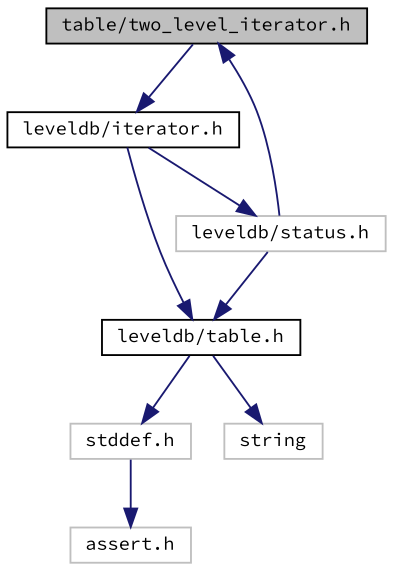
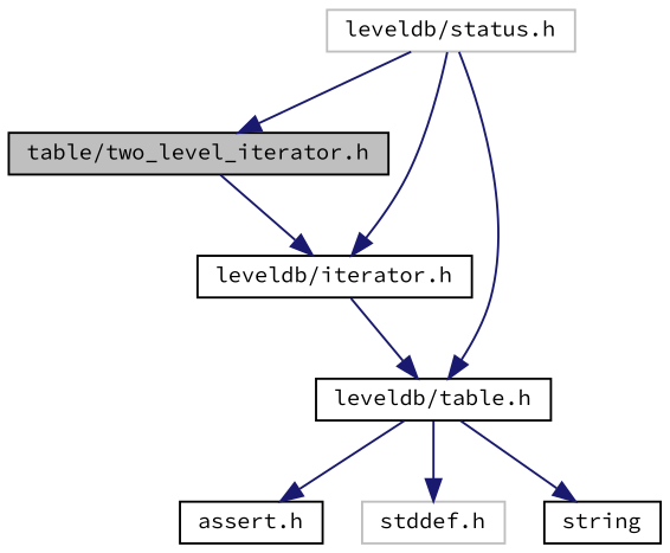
  digraph {
    fontname="Source Code Pro"
    node [color=grey75 fillcolor=white fontname="Source Code Pro" fontsize=10 shape=record style=filled]
    edge [color=midnightblue fontname="Source Code Pro" fontsize=10 labelfontname=Helvetica labelfontsize=10 style=solid]
    n1 [color=black fillcolor=grey75 fontcolor=black height=0.2 label="table/two_level_iterator.h" width=0.4]
    n2 [color=black height=0.2 label="leveldb/iterator.h" width=0.4]
    n3 [color=black height=0.2 label="leveldb/table.h" width=0.4]
    n4 [height=0.2 label="leveldb/status.h" width=0.4]
-   n5 [height=0.2 label="assert.h" width=0.4]
+   n5 [color=black height=0.2 label="assert.h" width=0.4]
    n6 [height=0.2 label="stddef.h" width=0.4]
-   n7 [height=0.2 label=string width=0.4]
+   n7 [color=black height=0.2 label=string width=0.4]
    n1 -> n2
    n2 -> n3
-   n2 -> n4
-   n6 -> n5
+   n4 -> n2
+   n3 -> n5
    n3 -> n6
    n3 -> n7
    n4 -> n1
    n4 -> n3
  }
